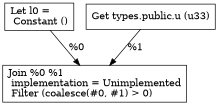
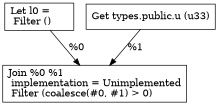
  digraph {
    fontname="DejaVu Serif"
    node [shape=record fontname="DejaVu Serif"]
    edge [fontname="DejaVu Serif"]
-   n1 [label="Let l0 =\l Constant ()\l"]
+   n1 [label="Let l0 =\l Filter ()\l"]
    n2 [label=" Join %0 %1\l  implementation = Unimplemented\l Filter (coalesce(#0, #1) \> 0)\l"]
    n3 [label=" Get types.public.u (u33)\l"]
    n1 -> n2 [label="%0\l"]
    n3 -> n2 [label="%1\l"]
  }
